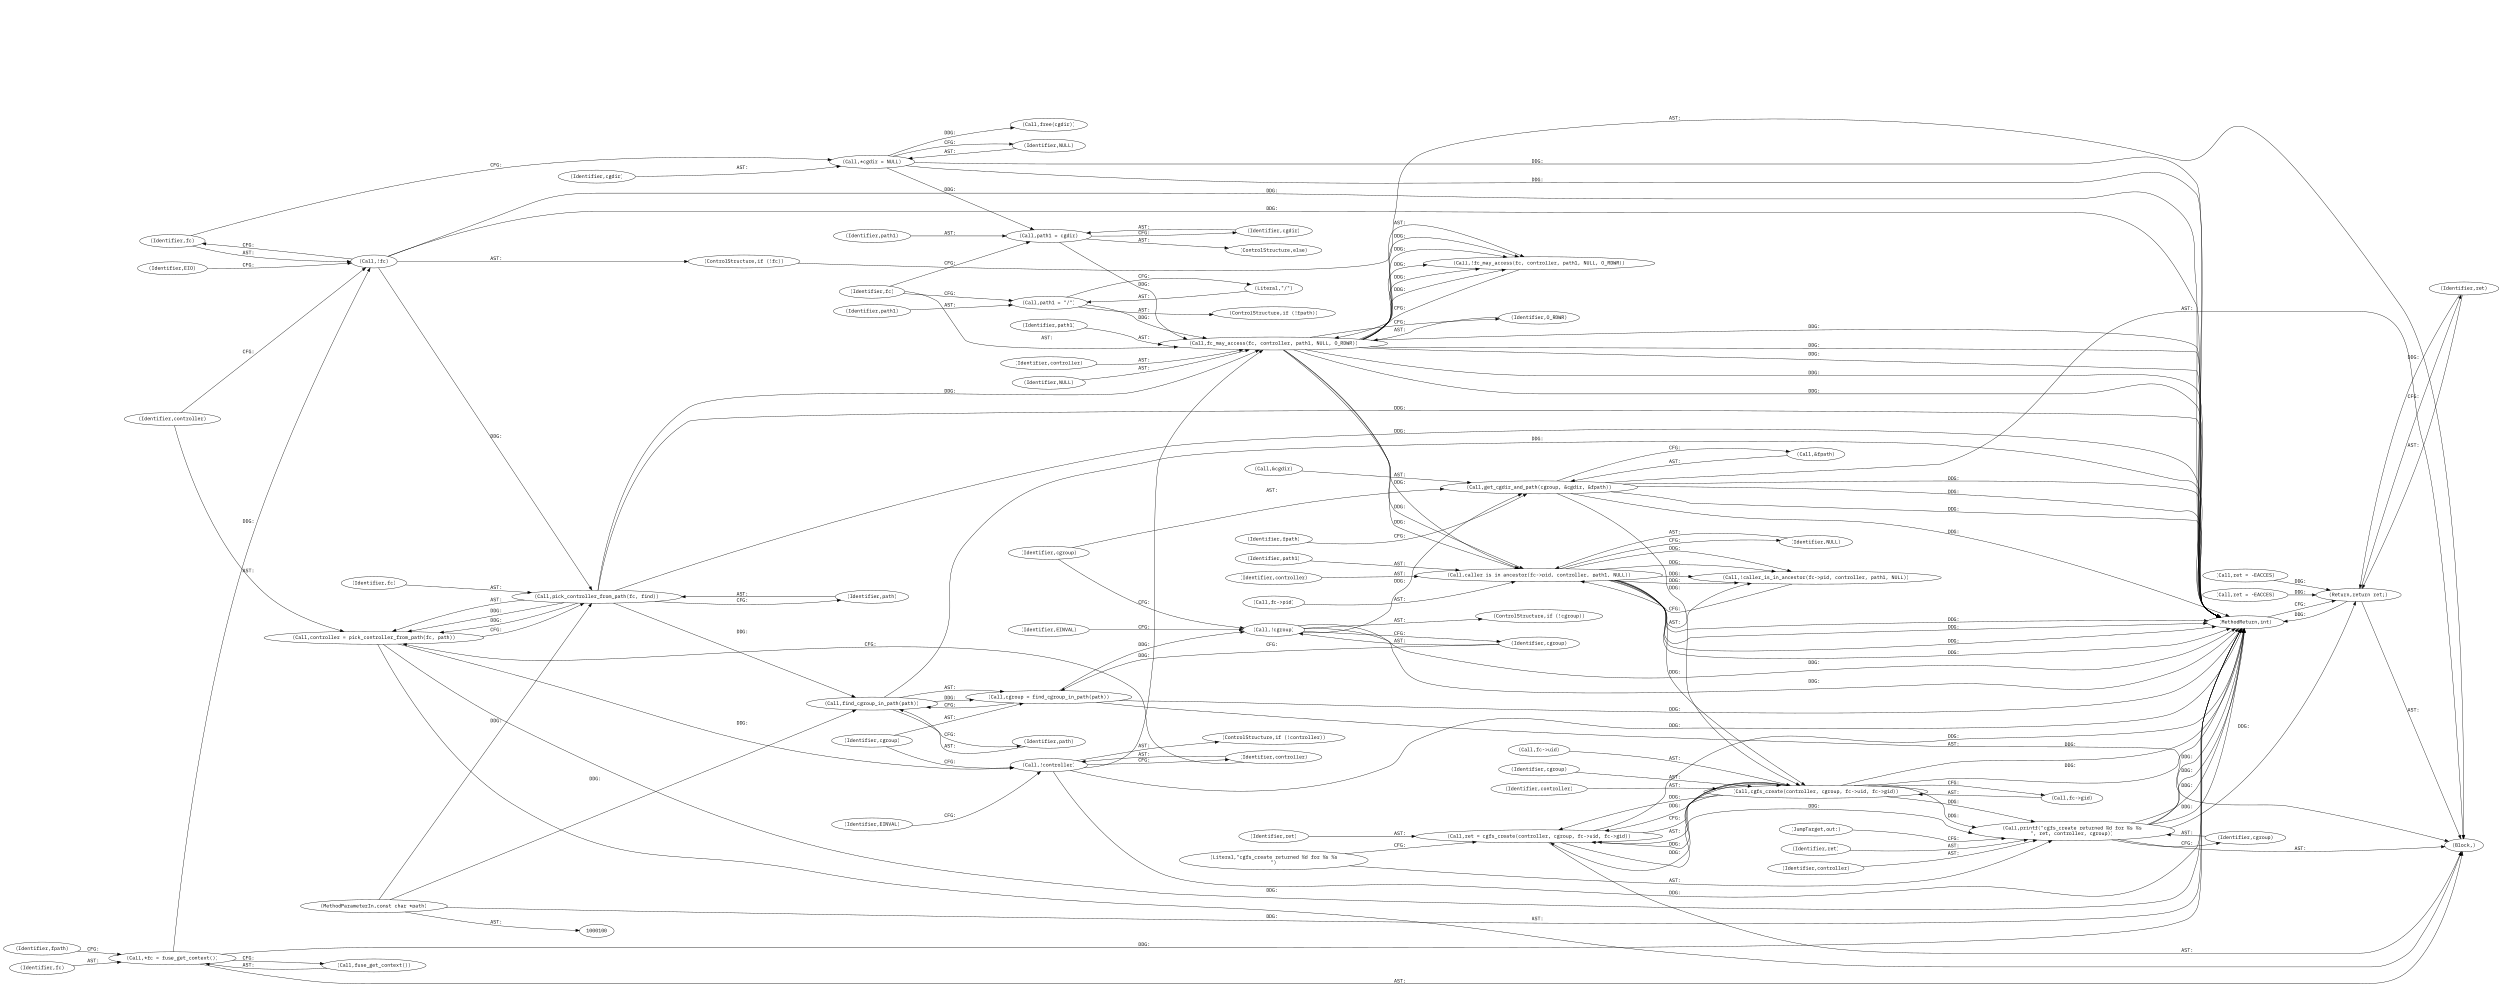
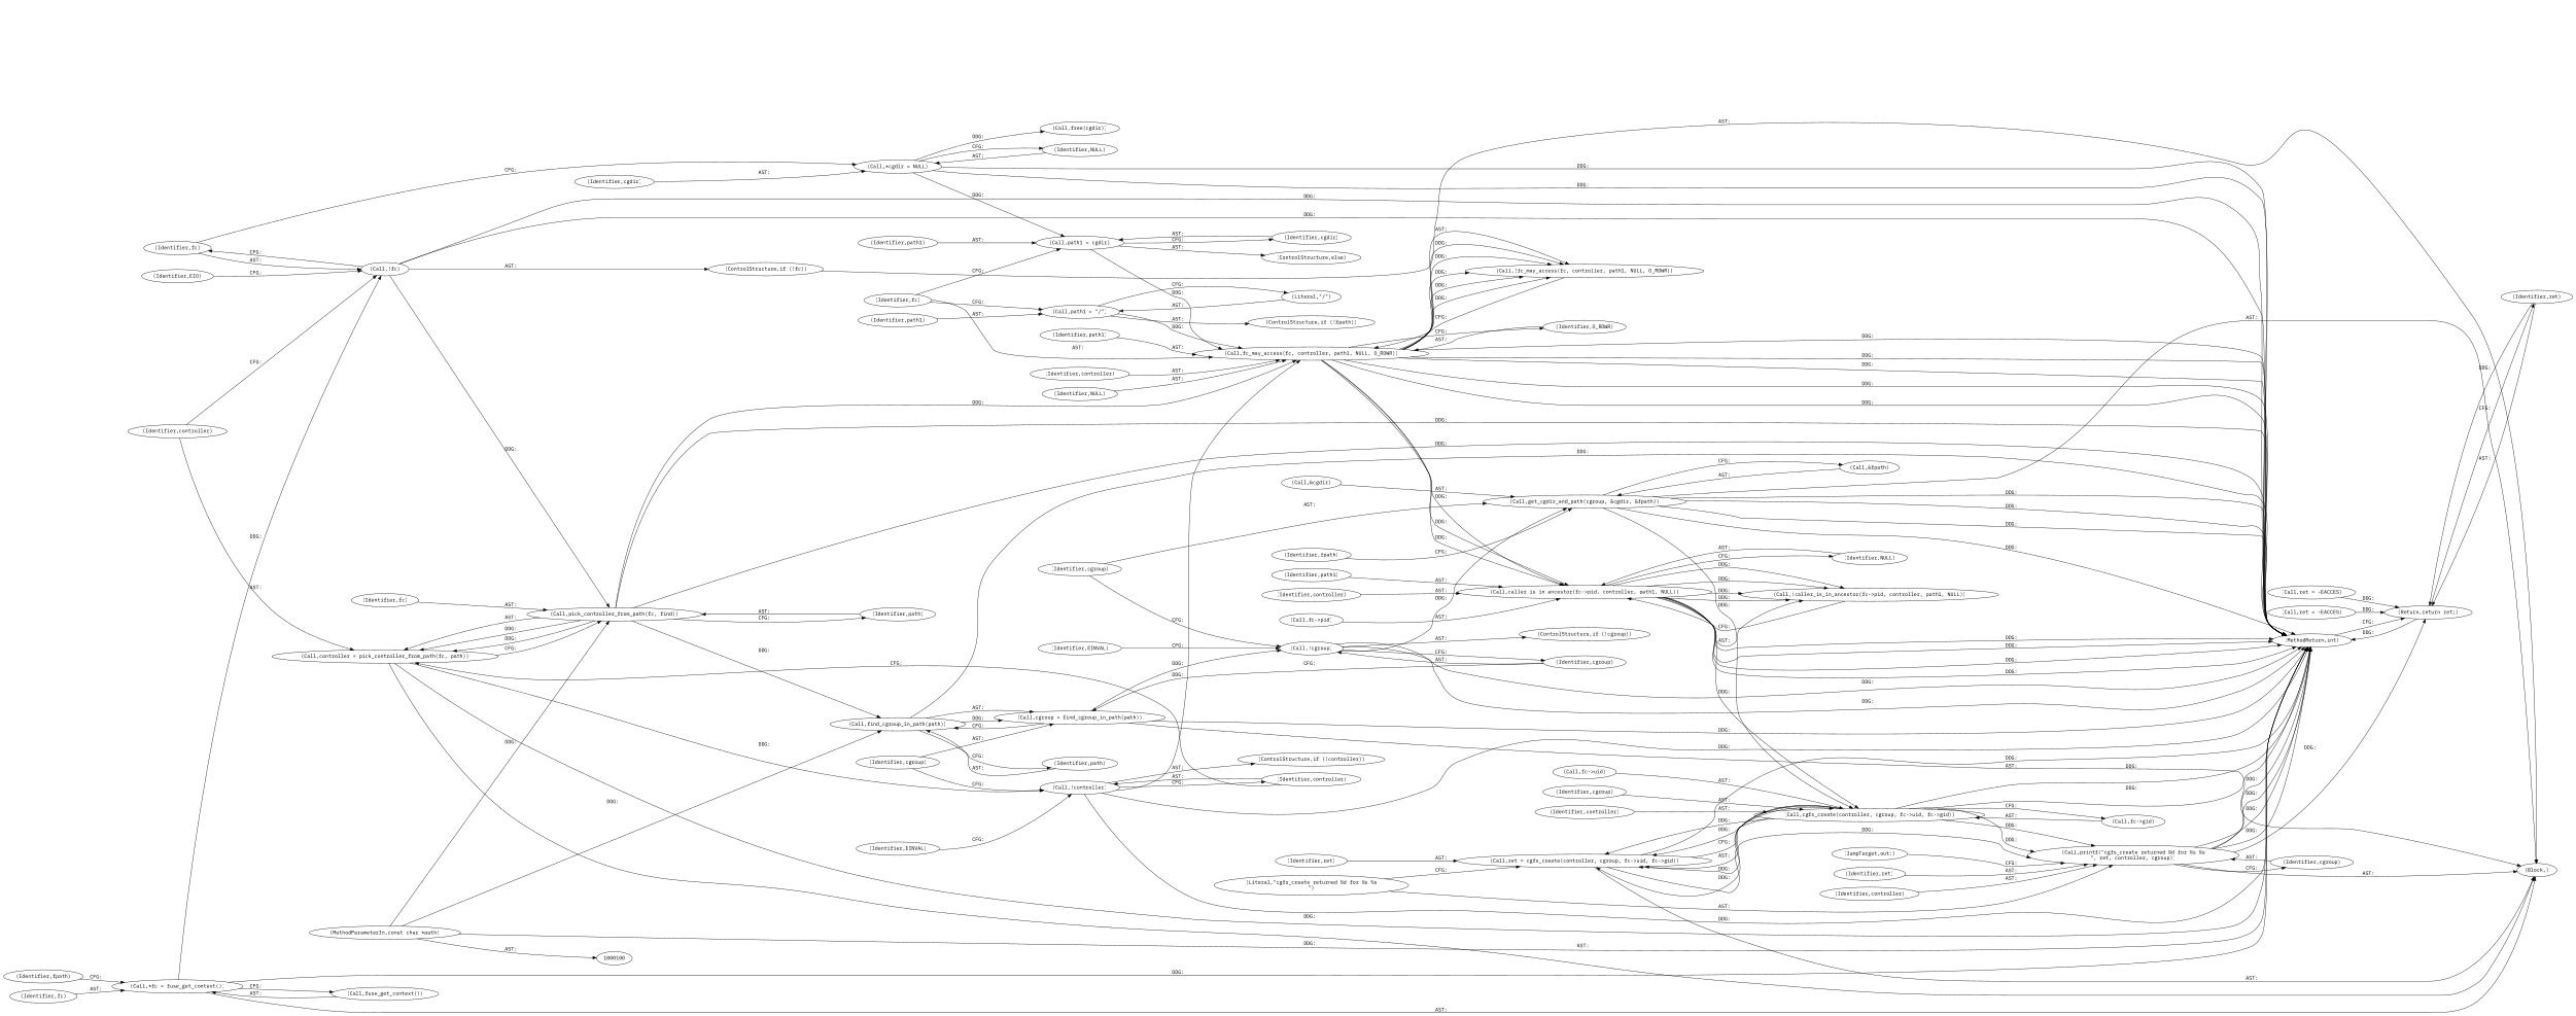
  digraph {
    fontname="IBM Plex Mono"
    rankdir=LR
    node [fontname="IBM Plex Mono"]
    edge [fontname="IBM Plex Mono"]
    n1 [label="(Call,ret = cgfs_create(controller, cgroup, fc->uid, fc->gid))"]
    n2 [label="(Call,cgfs_create(controller, cgroup, fc->uid, fc->gid))"]
    n3 [label="(Call,printf(\"cgfs_create returned %d for %s %s\n\", ret, controller, cgroup))"]
    n4 [label="(MethodReturn,int)"]
    n5 [label="(Block,)"]
    n6 [label="(Call,fc->gid)"]
    n7 [label="(Return,return ret;)"]
    n8 [label="(Identifier,cgroup)"]
    n9 [label="(Call,caller_is_in_ancestor(fc->pid, controller, path1, NULL))"]
    n10 [label="(Call,!caller_is_in_ancestor(fc->pid, controller, path1, NULL))"]
    n11 [label="(Identifier,NULL)"]
    n12 [label="(Call,fc_may_access(fc, controller, path1, NULL, O_RDWR))"]
    n13 [label="(Call,!fc_may_access(fc, controller, path1, NULL, O_RDWR))"]
    n14 [label="(Identifier,O_RDWR)"]
    n15 [label="(Call,pick_controller_from_path(fc, find))"]
    n16 [label="(Call,controller = pick_controller_from_path(fc, path))"]
    n17 [label="(Call,find_cgroup_in_path(path))"]
    n18 [label="(Identifier,path)"]
    n19 [label="(Call,!controller)"]
    n20 [label="(Call,cgroup = find_cgroup_in_path(path))"]
    n21 [label="(Identifier,path)"]
    n22 [label="(Call,!fc)"]
    n23 [label="(Identifier,fc)"]
    n24 [label="(ControlStructure,if (!fc))"]
    n25 [label="(Call,*cgdir = NULL)"]
    n26 [label="(Call,*fc = fuse_get_context())"]
    n27 [label="(Call,fuse_get_context())"]
    n28 [label="(MethodParameterIn,const char *path)"]
    1000100
    n30 [label="(Identifier,controller)"]
    n31 [label="(ControlStructure,if (!controller))"]
    n32 [label="(Call,path1 = \"/\")"]
    n33 [label="(ControlStructure,if (!fpath))"]
    n34 [label="(Literal,\"/\")"]
    n35 [label="(Call,path1 = cgdir)"]
    n36 [label="(ControlStructure,else)"]
    n37 [label="(Identifier,cgdir)"]
    n38 [label="(Identifier,NULL)"]
    n39 [label="(Call,free(cgdir))"]
    n40 [label="(Call,get_cgdir_and_path(cgroup, &cgdir, &fpath))"]
    n41 [label="(Call,&fpath)"]
    n42 [label="(Call,!cgroup)"]
    n43 [label="(Identifier,cgroup)"]
    n44 [label="(ControlStructure,if (!cgroup))"]
    n45 [label="(Identifier,ret)"]
    n46 [label="(Call,fc->uid)"]
    n47 [label="(Identifier,fc)"]
    n48 [label="(Identifier,cgroup)"]
    n49 [label="(Identifier,controller)"]
    n50 [label="(Call,fc->pid)"]
    n51 [label="(Identifier,path1)"]
    n52 [label="(Identifier,fpath)"]
    n53 [label="(Identifier,ret)"]
    n54 [label="(Identifier,controller)"]
    n55 [label="(Literal,\"cgfs_create returned %d for %s %s\n\")"]
    n56 [label="(Identifier,fpath)"]
    n57 [label="(Identifier,path1)"]
    n58 [label="(Identifier,path1)"]
    n59 [label="(Identifier,EINVAL)"]
    n60 [label="(Identifier,cgroup)"]
    n61 [label="(Identifier,NULL)"]
    n62 [label="(Identifier,cgroup)"]
    n63 [label="(Identifier,EINVAL)"]
    n64 [label="(Identifier,controller)"]
    n65 [label="(Identifier,fc)"]
    n66 [label="(Identifier,EIO)"]
    n67 [label="(Identifier,controller)"]
    n68 [label="(Call,ret = -EACCES)"]
    n69 [label="(Identifier,path1)"]
    n70 [label="(Identifier,fc)"]
    n71 [label="(Call,&cgdir)"]
    n72 [label="(Identifier,controller)"]
    n73 [label="(Identifier,cgdir)"]
    n74 [label="(JumpTarget,out:)"]
    n75 [label="(Identifier,ret)"]
    n76 [label="(Call,ret = -EACCES)"]
    n1 -> n2 [label="CFG: "]
    n1 -> n3 [label="DDG: "]
    n1 -> n4 [label="DDG: "]
    n1 -> n5 [label="AST: "]
    n2 -> n1 [label="AST: "]
    n2 -> n1 [label="DDG: "]
    n2 -> n1 [label="DDG: "]
    n2 -> n1 [label="DDG: "]
    n2 -> n1 [label="DDG: "]
    n2 -> n3 [label="DDG: "]
    n2 -> n3 [label="DDG: "]
    n2 -> n4 [label="DDG: "]
    n2 -> n4 [label="DDG: "]
    n2 -> n6 [label="CFG: "]
    n3 -> n4 [label="DDG: "]
    n3 -> n4 [label="DDG: "]
    n3 -> n4 [label="DDG: "]
    n3 -> n4 [label="DDG: "]
    n3 -> n5 [label="AST: "]
    n3 -> n7 [label="DDG: "]
    n3 -> n8 [label="CFG: "]
    n4 -> n7 [label="CFG: "]
    n6 -> n2 [label="AST: "]
    n7 -> n4 [label="DDG: "]
-   n7 -> n5 [label="AST: "]
    n7 -> n45 [label="CFG: "]
    n8 -> n3 [label="AST: "]
    n9 -> n2 [label="DDG: "]
    n9 -> n4 [label="DDG: "]
    n9 -> n4 [label="DDG: "]
    n9 -> n4 [label="DDG: "]
    n9 -> n4 [label="DDG: "]
    n9 -> n10 [label="AST: "]
    n9 -> n10 [label="DDG: "]
    n9 -> n10 [label="DDG: "]
    n9 -> n10 [label="DDG: "]
    n9 -> n10 [label="DDG: "]
    n9 -> n11 [label="CFG: "]
    n10 -> n9 [label="CFG: "]
    n11 -> n9 [label="AST: "]
    n12 -> n4 [label="DDG: "]
    n12 -> n4 [label="DDG: "]
    n12 -> n4 [label="DDG: "]
    n12 -> n4 [label="DDG: "]
    n12 -> n4 [label="DDG: "]
    n12 -> n9 [label="DDG: "]
    n12 -> n9 [label="DDG: "]
    n12 -> n9 [label="DDG: "]
    n12 -> n13 [label="AST: "]
    n12 -> n13 [label="DDG: "]
    n12 -> n13 [label="DDG: "]
    n12 -> n13 [label="DDG: "]
    n12 -> n13 [label="DDG: "]
    n12 -> n13 [label="DDG: "]
    n12 -> n14 [label="CFG: "]
    n13 -> n12 [label="CFG: "]
    n14 -> n12 [label="AST: "]
    n15 -> n4 [label="DDG: "]
    n15 -> n4 [label="DDG: "]
    n15 -> n12 [label="DDG: "]
    n15 -> n16 [label="AST: "]
    n15 -> n16 [label="DDG: "]
    n15 -> n16 [label="DDG: "]
    n15 -> n17 [label="DDG: "]
    n15 -> n18 [label="CFG: "]
    n16 -> n4 [label="DDG: "]
    n16 -> n5 [label="AST: "]
    n16 -> n15 [label="CFG: "]
    n16 -> n19 [label="DDG: "]
    n17 -> n4 [label="DDG: "]
    n17 -> n20 [label="AST: "]
    n17 -> n20 [label="DDG: "]
    n17 -> n21 [label="CFG: "]
    n18 -> n15 [label="AST: "]
    n19 -> n4 [label="DDG: "]
    n19 -> n4 [label="DDG: "]
    n19 -> n12 [label="DDG: "]
    n19 -> n30 [label="CFG: "]
    n19 -> n31 [label="AST: "]
    n20 -> n4 [label="DDG: "]
    n20 -> n5 [label="AST: "]
    n20 -> n17 [label="CFG: "]
    n20 -> n42 [label="DDG: "]
    n21 -> n17 [label="AST: "]
    n22 -> n4 [label="DDG: "]
    n22 -> n4 [label="DDG: "]
    n22 -> n15 [label="DDG: "]
    n22 -> n23 [label="CFG: "]
    n22 -> n24 [label="AST: "]
    n23 -> n22 [label="AST: "]
    n23 -> n25 [label="CFG: "]
    n24 -> n5 [label="AST: "]
    n25 -> n4 [label="DDG: "]
    n25 -> n4 [label="DDG: "]
    n25 -> n35 [label="DDG: "]
    n25 -> n38 [label="CFG: "]
    n25 -> n39 [label="DDG: "]
    n26 -> n4 [label="DDG: "]
    n26 -> n5 [label="AST: "]
    n26 -> n22 [label="DDG: "]
    n26 -> n27 [label="CFG: "]
    n27 -> n26 [label="AST: "]
    n28 -> n4 [label="DDG: "]
    n28 -> n15 [label="DDG: "]
    n28 -> n17 [label="DDG: "]
    n28 -> 1000100 [label="AST: "]
    n30 -> n16 [label="CFG: "]
    n30 -> n19 [label="AST: "]
    n32 -> n12 [label="DDG: "]
    n32 -> n33 [label="AST: "]
    n32 -> n34 [label="CFG: "]
    n34 -> n32 [label="AST: "]
    n35 -> n12 [label="DDG: "]
    n35 -> n36 [label="AST: "]
    n35 -> n37 [label="CFG: "]
    n37 -> n35 [label="AST: "]
    n38 -> n25 [label="AST: "]
    n40 -> n2 [label="DDG: "]
    n40 -> n4 [label="DDG: "]
    n40 -> n4 [label="DDG: "]
    n40 -> n4 [label="DDG: "]
    n40 -> n4 [label="DDG: "]
    n40 -> n5 [label="AST: "]
    n40 -> n41 [label="CFG: "]
    n41 -> n40 [label="AST: "]
    n42 -> n4 [label="DDG: "]
    n42 -> n4 [label="DDG: "]
    n42 -> n40 [label="DDG: "]
    n42 -> n43 [label="CFG: "]
    n42 -> n44 [label="AST: "]
    n43 -> n20 [label="CFG: "]
    n43 -> n42 [label="AST: "]
    n45 -> n7 [label="AST: "]
    n45 -> n7 [label="DDG: "]
    n46 -> n2 [label="AST: "]
    n47 -> n12 [label="AST: "]
    n47 -> n32 [label="CFG: "]
    n47 -> n35 [label="CFG: "]
    n48 -> n2 [label="AST: "]
    n49 -> n12 [label="AST: "]
    n50 -> n9 [label="AST: "]
    n51 -> n32 [label="AST: "]
    n52 -> n40 [label="CFG: "]
    n53 -> n3 [label="AST: "]
    n54 -> n3 [label="AST: "]
    n55 -> n1 [label="CFG: "]
    n55 -> n3 [label="AST: "]
    n56 -> n26 [label="CFG: "]
    n57 -> n9 [label="AST: "]
    n58 -> n35 [label="AST: "]
    n59 -> n19 [label="CFG: "]
    n60 -> n19 [label="CFG: "]
    n60 -> n20 [label="AST: "]
    n61 -> n12 [label="AST: "]
    n62 -> n40 [label="AST: "]
    n62 -> n42 [label="CFG: "]
    n63 -> n42 [label="CFG: "]
    n64 -> n9 [label="AST: "]
    n65 -> n15 [label="AST: "]
    n66 -> n22 [label="CFG: "]
    n67 -> n16 [label="AST: "]
    n67 -> n22 [label="CFG: "]
    n68 -> n7 [label="DDG: "]
    n69 -> n12 [label="AST: "]
    n70 -> n26 [label="AST: "]
    n71 -> n40 [label="AST: "]
    n72 -> n2 [label="AST: "]
    n73 -> n25 [label="AST: "]
    n74 -> n3 [label="CFG: "]
    n75 -> n1 [label="AST: "]
    n76 -> n7 [label="DDG: "]
  }
